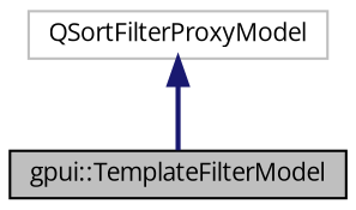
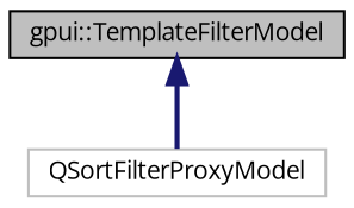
  digraph {
    fontname="Open Sans"
    node [fontname="Open Sans" fontsize=10 shape=record style=filled]
    n1 [color=black fillcolor=grey75 fontcolor=black height=0.2 label="gpui::TemplateFilterModel" width=0.4]
    n2 [color=grey75 fillcolor=white height=0.2 label=QSortFilterProxyModel width=0.4]
-   n2 -> n1 [color=midnightblue dir=back fontname="Open Sans" fontsize=10 labelfontname=Helvetica labelfontsize=10 style=bold]
+   n1 -> n2 [color=midnightblue dir=back fontname="Open Sans" fontsize=10 labelfontname=Helvetica labelfontsize=10 style=bold]
  }
